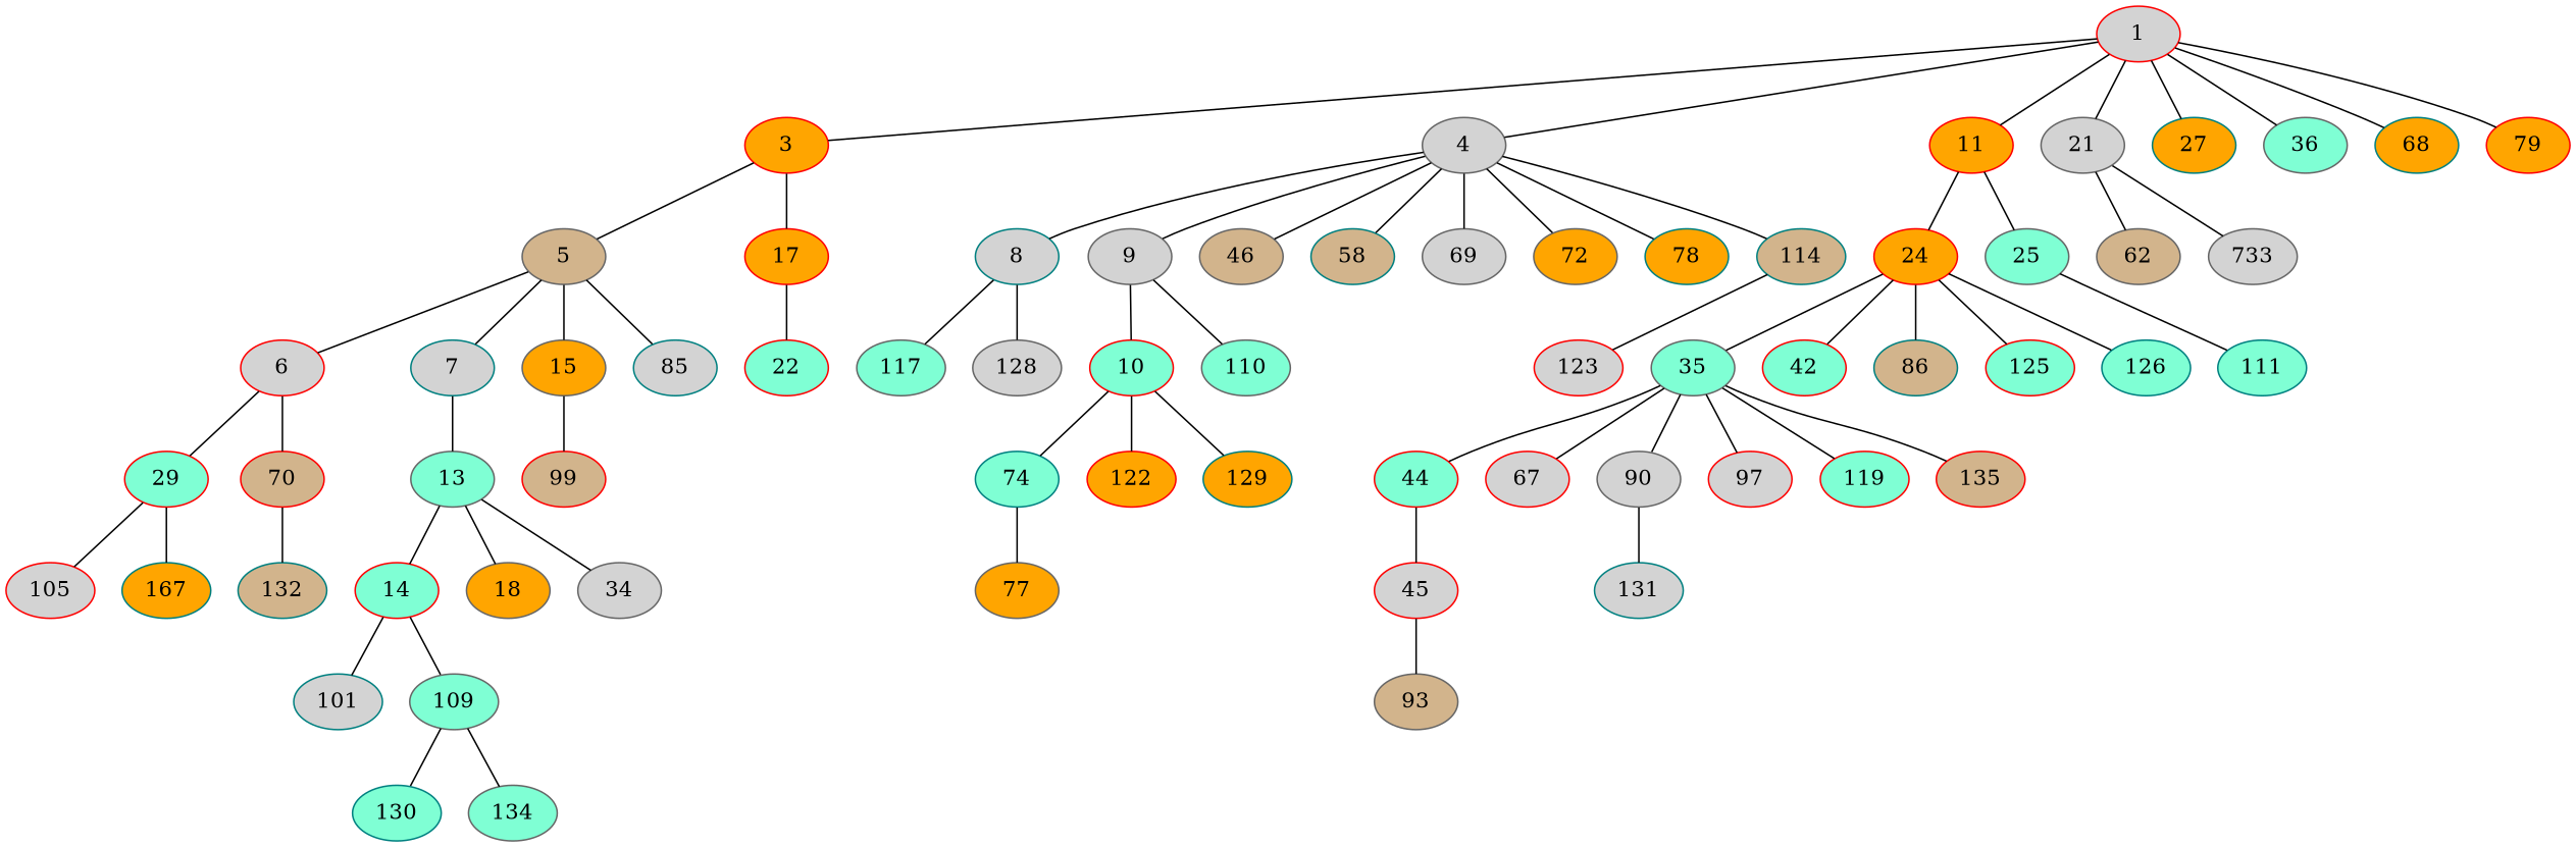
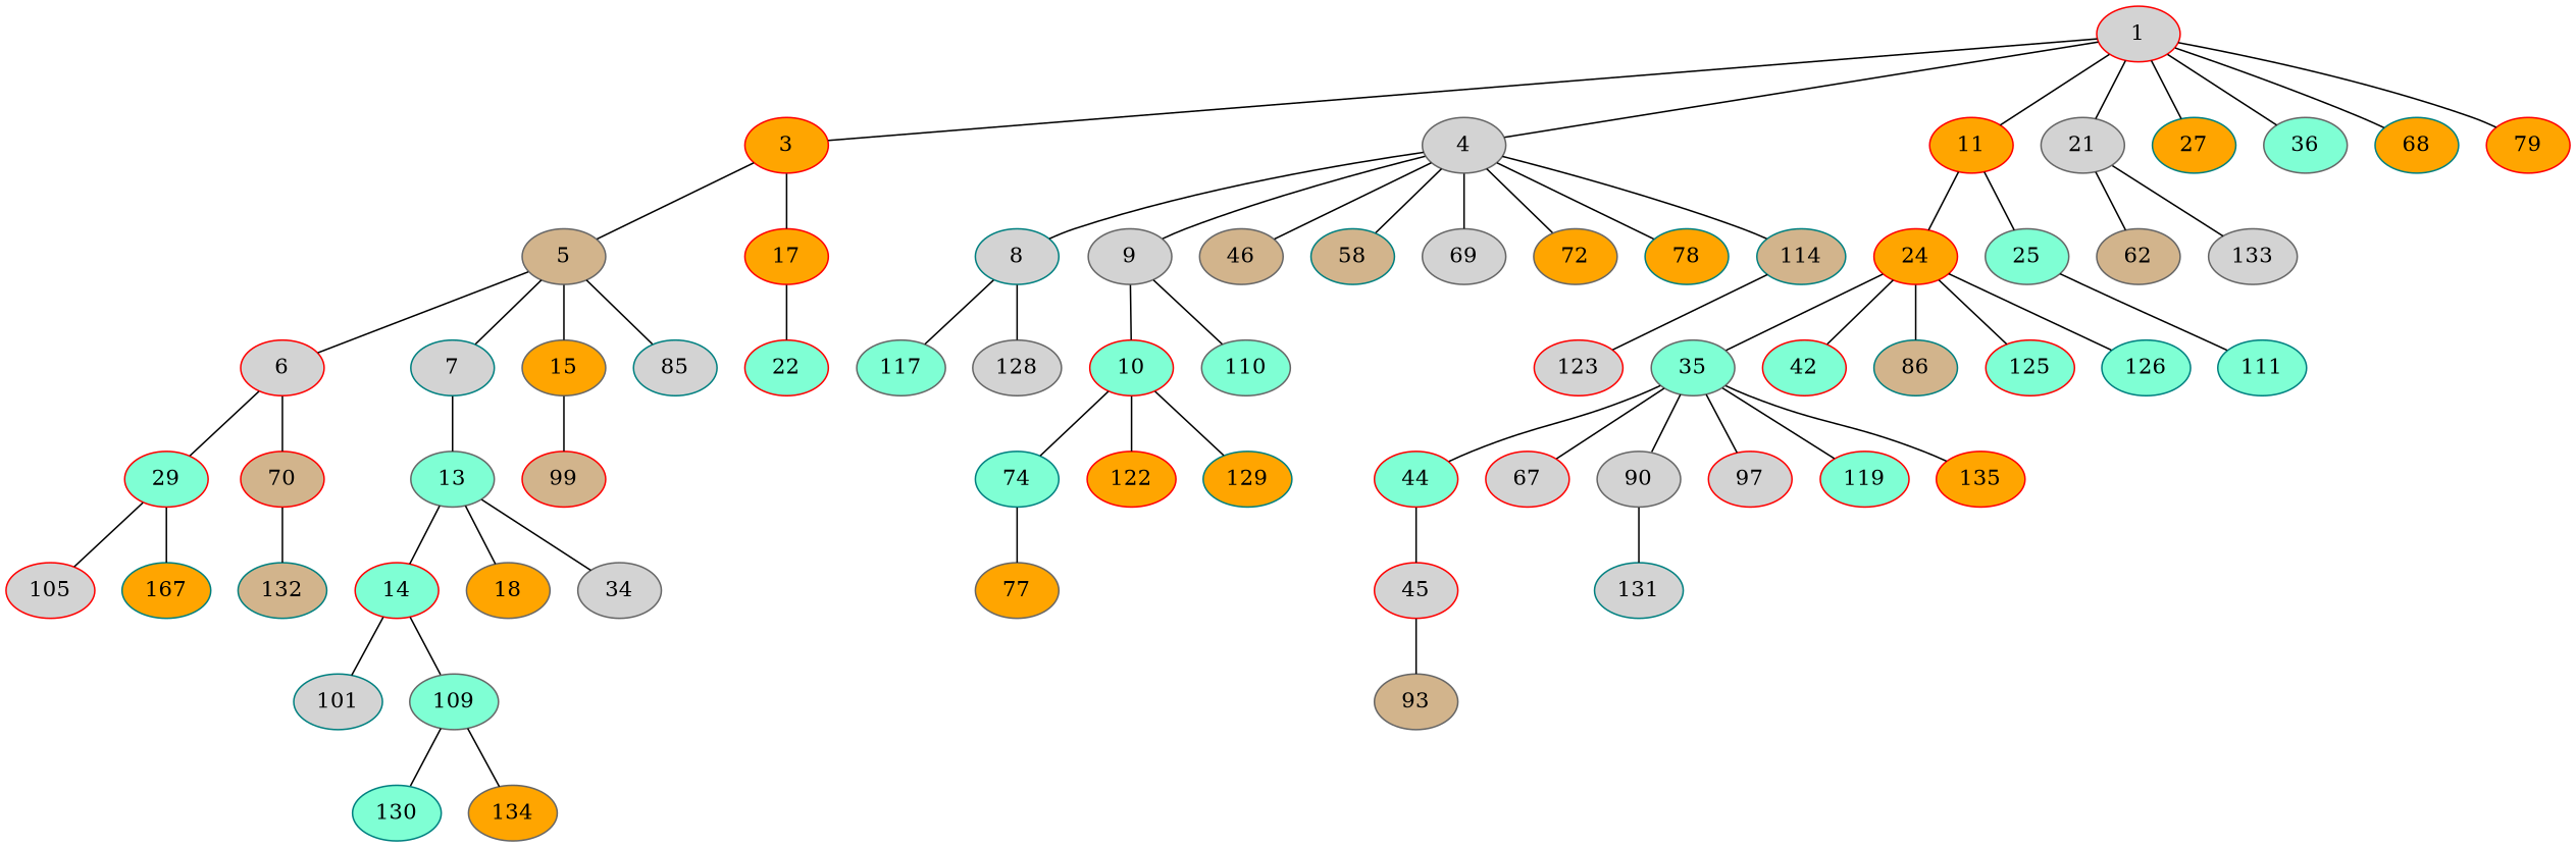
  graph {
    node [color=red fillcolor=lightgrey style=filled]
    1 [super="+2+12"]
    3 [fillcolor=orange]
    4 [color=gray40 super="+49+103+53+23+19"]
    11 [fillcolor=orange]
    21 [color=gray40 super="+28+43"]
    27 [color=teal fillcolor=orange]
    36 [color=gray40 fillcolor=aquamarine]
    68 [color=teal fillcolor=orange super="+71+88+118"]
    79 [fillcolor=orange]
    5 [color=gray40 fillcolor=tan]
    17 [fillcolor=orange super="+73"]
    8 [color=teal]
    9 [color=gray40]
    46 [color=gray40 fillcolor=tan super="+76"]
    58 [color=teal fillcolor=tan super="+65"]
    69 [color=gray40 super="+92"]
    72 [color=gray40 fillcolor=orange super="+91"]
    78 [color=teal fillcolor=orange]
    114 [color=teal fillcolor=tan]
    24 [fillcolor=orange super="+59+26+60"]
    25 [color=gray40 fillcolor=aquamarine super="+81+75"]
    62 [color=gray40 fillcolor=tan]
-   133 [color=gray40 label=733]
+   133 [color=gray40]
    6
    7 [color=teal]
    15 [color=gray40 fillcolor=orange super="+47+32"]
    85 [color=teal]
    22 [fillcolor=aquamarine super="+31+120"]
    117 [color=gray40 fillcolor=aquamarine]
    128 [color=gray40]
    10 [fillcolor=aquamarine super="+20"]
    110 [color=gray40 fillcolor=aquamarine]
    123
    29 [fillcolor=aquamarine super="+54+94"]
    70 [fillcolor=tan]
    13 [color=gray40 fillcolor=aquamarine super="+16"]
    99 [fillcolor=tan]
    105
    n39 [color=teal fillcolor=orange label=167]
    132 [color=teal fillcolor=tan]
    14 [fillcolor=aquamarine]
    18 [color=gray40 fillcolor=orange super="+38+39"]
    34 [color=gray40]
    74 [color=teal fillcolor=aquamarine]
    122 [fillcolor=orange]
    129 [color=teal fillcolor=orange]
    77 [color=gray40 fillcolor=orange super="+112"]
    35 [color=gray40 fillcolor=aquamarine super="+48+83+37"]
    42 [fillcolor=aquamarine]
    86 [color=teal fillcolor=tan super="+95"]
    125 [fillcolor=aquamarine]
    126 [color=teal fillcolor=aquamarine]
    111 [color=teal fillcolor=aquamarine]
    101 [color=teal]
    109 [color=gray40 fillcolor=aquamarine]
    130 [color=teal fillcolor=aquamarine]
-   134 [color=gray40 fillcolor=aquamarine]
+   134 [color=gray40 fillcolor=orange]
    44 [fillcolor=aquamarine super="+66+87+56"]
    67
    90 [color=gray40 super="+113"]
    97
    119 [fillcolor=aquamarine]
-   135 [fillcolor=tan]
+   135 [fillcolor=orange]
    45 [super="+64"]
    131 [color=teal]
    93 [color=gray40 fillcolor=tan]
    1 -- 3
    1 -- 4
    1 -- 11
    1 -- 21
    1 -- 27
    1 -- 36
    1 -- 68
    1 -- 79
    3 -- 5
    3 -- 17
    4 -- 8
    4 -- 9
    4 -- 46
    4 -- 58
    4 -- 69
    4 -- 72
    4 -- 78
    4 -- 114
    11 -- 24
    11 -- 25
    21 -- 62
    21 -- 133
    5 -- 6
    5 -- 7
    5 -- 15
    5 -- 85
    17 -- 22
    8 -- 117
    8 -- 128
    9 -- 10
    9 -- 110
    114 -- 123
    24 -- 35
    24 -- 42
    24 -- 86
    24 -- 125
    24 -- 126
    25 -- 111
    6 -- 29
    6 -- 70
    7 -- 13
    15 -- 99
    10 -- 74
    10 -- 122
    10 -- 129
    29 -- 105
    29 -- n39
    70 -- 132
    13 -- 14
    13 -- 18
    13 -- 34
    14 -- 101
    14 -- 109
    74 -- 77
    35 -- 44
    35 -- 67
    35 -- 90
    35 -- 97
    35 -- 119
    35 -- 135
    109 -- 130
    109 -- 134
    44 -- 45
    90 -- 131
    45 -- 93
  }
